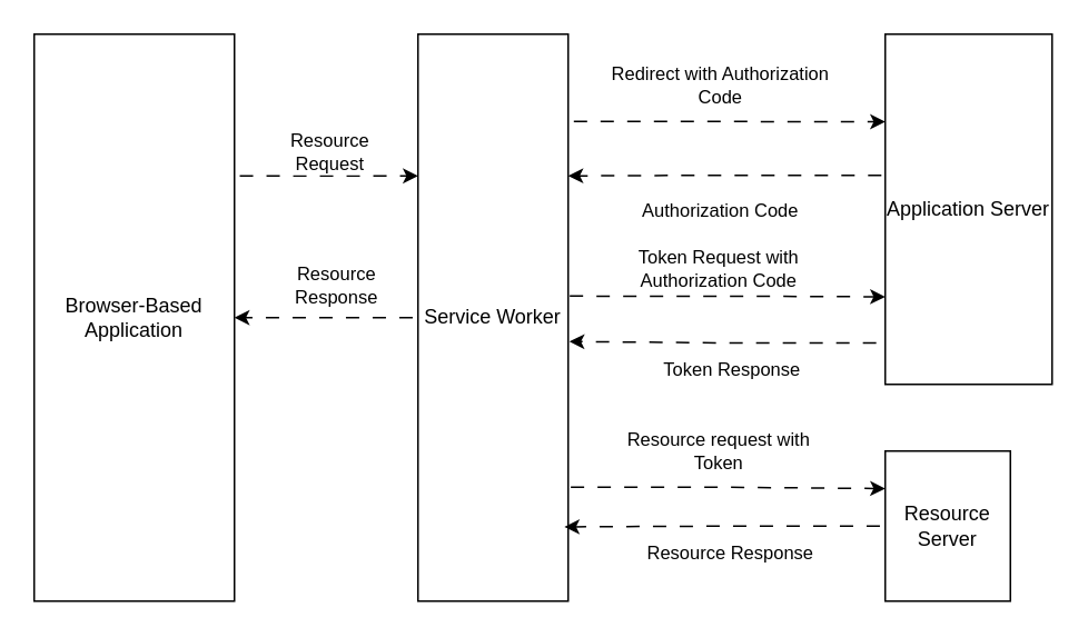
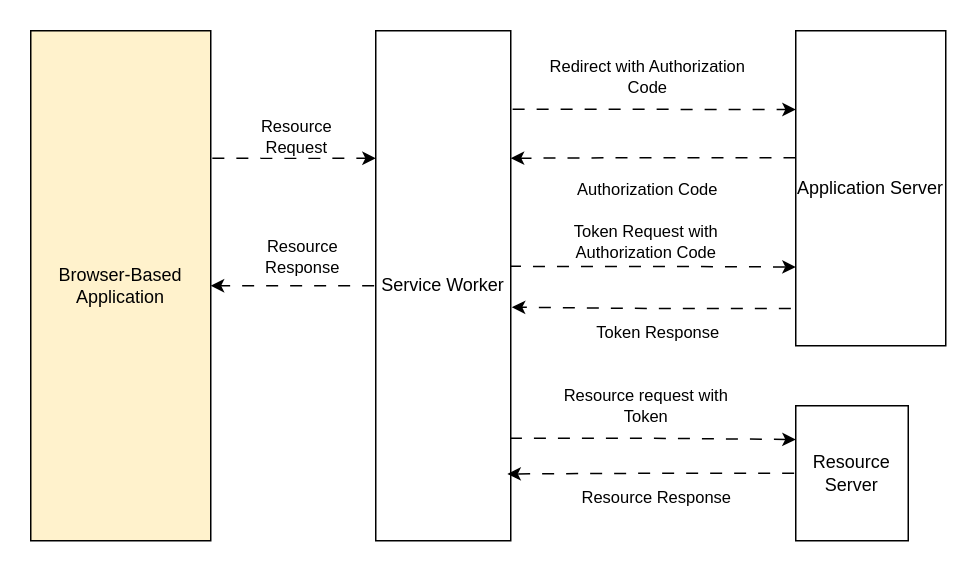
  <mxCell id="0" />
  <mxCell id="1" parent="0" />
  <mxCell id="2" style="edgeStyle=orthogonalEdgeStyle;rounded=0;orthogonalLoop=1;jettySize=auto;html=1;exitX=1;exitY=0.25;exitDx=0;exitDy=0;entryX=0;entryY=0.25;entryDx=0;entryDy=0;dashed=1;dashPattern=8 8;flowAnimation=1;" edge="1" parent="1" source="4" target="13"><mxGeometry relative="1" as="geometry" /></mxCell>
  <mxCell id="3" value="Resource&lt;div&gt;Request&lt;/div&gt;" style="edgeLabel;html=1;align=center;verticalAlign=middle;resizable=0;points=[];" vertex="1" connectable="0" parent="2"><mxGeometry x="0.025" y="-2" relative="1" as="geometry"><mxPoint y="-17" as="offset" /></mxGeometry></mxCell>
- <mxCell id="4" value="Browser-Based Application" style="rounded=0;whiteSpace=wrap;html=1;" vertex="1" parent="1"><mxGeometry x="20" y="20" width="120" height="340" as="geometry" /></mxCell>
+ <mxCell id="4" value="Browser-Based Application" style="rounded=0;whiteSpace=wrap;html=1;fillColor=#fff2cc;" vertex="1" parent="1"><mxGeometry x="20" y="20" width="120" height="340" as="geometry" /></mxCell>
  <mxCell id="5" style="edgeStyle=orthogonalEdgeStyle;rounded=0;orthogonalLoop=1;jettySize=auto;html=1;exitX=0;exitY=0.5;exitDx=0;exitDy=0;entryX=1;entryY=0.5;entryDx=0;entryDy=0;dashed=1;dashPattern=8 8;flowAnimation=1;" edge="1" parent="1" source="13" target="4"><mxGeometry relative="1" as="geometry" /></mxCell>
  <mxCell id="6" value="Resource&lt;div&gt;Response&lt;/div&gt;" style="edgeLabel;html=1;align=center;verticalAlign=middle;resizable=0;points=[];" vertex="1" connectable="0" parent="5"><mxGeometry x="0.102" y="2" relative="1" as="geometry"><mxPoint x="11" y="-22" as="offset" /></mxGeometry></mxCell>
  <mxCell id="7" style="edgeStyle=orthogonalEdgeStyle;rounded=0;orthogonalLoop=1;jettySize=auto;html=1;exitX=1.002;exitY=0.154;exitDx=0;exitDy=0;entryX=0;entryY=0.25;entryDx=0;entryDy=0;exitPerimeter=0;dashed=1;dashPattern=8 8;flowAnimation=1;" edge="1" parent="1" source="13" target="18"><mxGeometry relative="1" as="geometry" /></mxCell>
  <mxCell id="8" value="Redirect with Authorization&lt;div&gt;Code&lt;/div&gt;" style="edgeLabel;html=1;align=center;verticalAlign=middle;resizable=0;points=[];" vertex="1" connectable="0" parent="7"><mxGeometry x="-0.047" y="1" relative="1" as="geometry"><mxPoint y="-21" as="offset" /></mxGeometry></mxCell>
  <mxCell id="9" style="edgeStyle=orthogonalEdgeStyle;rounded=0;orthogonalLoop=1;jettySize=auto;html=1;entryX=0;entryY=0.75;entryDx=0;entryDy=0;exitX=0.975;exitY=0.462;exitDx=0;exitDy=0;exitPerimeter=0;dashed=1;dashPattern=8 8;flowAnimation=1;" edge="1" parent="1" source="13" target="18"><mxGeometry relative="1" as="geometry"><mxPoint x="372" y="168" as="sourcePoint" /></mxGeometry></mxCell>
  <mxCell id="10" value="Token Request with&lt;div&gt;Authorization Code&lt;/div&gt;" style="edgeLabel;html=1;align=center;verticalAlign=middle;resizable=0;points=[];" vertex="1" connectable="0" parent="9"><mxGeometry x="-0.117" y="-3" relative="1" as="geometry"><mxPoint x="7" y="-20" as="offset" /></mxGeometry></mxCell>
  <mxCell id="11" style="edgeStyle=orthogonalEdgeStyle;rounded=0;orthogonalLoop=1;jettySize=auto;html=1;exitX=0.982;exitY=0.799;exitDx=0;exitDy=0;entryX=0;entryY=0.25;entryDx=0;entryDy=0;exitPerimeter=0;dashed=1;dashPattern=8 8;flowAnimation=1;" edge="1" parent="1" source="13" target="21"><mxGeometry relative="1" as="geometry" /></mxCell>
  <mxCell id="12" value="Resource request with&lt;div&gt;Token&lt;/div&gt;" style="edgeLabel;html=1;align=center;verticalAlign=middle;resizable=0;points=[];" vertex="1" connectable="0" parent="11"><mxGeometry x="-0.056" y="-1" relative="1" as="geometry"><mxPoint y="-23" as="offset" /></mxGeometry></mxCell>
  <mxCell id="13" value="Service Worker" style="rounded=0;whiteSpace=wrap;html=1;" vertex="1" parent="1"><mxGeometry x="250" y="20" width="90" height="340" as="geometry" /></mxCell>
  <mxCell id="14" style="edgeStyle=orthogonalEdgeStyle;rounded=0;orthogonalLoop=1;jettySize=auto;html=1;exitX=0.009;exitY=0.403;exitDx=0;exitDy=0;entryX=1;entryY=0.25;entryDx=0;entryDy=0;exitPerimeter=0;dashed=1;dashPattern=8 8;flowAnimation=1;" edge="1" parent="1" source="18" target="13"><mxGeometry relative="1" as="geometry" /></mxCell>
  <mxCell id="15" value="Authorization Code" style="edgeLabel;html=1;align=center;verticalAlign=middle;resizable=0;points=[];" vertex="1" connectable="0" parent="14"><mxGeometry x="0.239" y="-1" relative="1" as="geometry"><mxPoint x="18" y="21" as="offset" /></mxGeometry></mxCell>
  <mxCell id="16" style="edgeStyle=orthogonalEdgeStyle;rounded=0;orthogonalLoop=1;jettySize=auto;html=1;exitX=-0.022;exitY=0.882;exitDx=0;exitDy=0;entryX=1.008;entryY=0.542;entryDx=0;entryDy=0;entryPerimeter=0;exitPerimeter=0;dashed=1;dashPattern=8 8;flowAnimation=1;" edge="1" parent="1" source="18" target="13"><mxGeometry relative="1" as="geometry" /></mxCell>
  <mxCell id="17" value="Token Response" style="edgeLabel;html=1;align=center;verticalAlign=middle;resizable=0;points=[];" vertex="1" connectable="0" parent="16"><mxGeometry x="-0.214" y="3" relative="1" as="geometry"><mxPoint x="-16" y="12" as="offset" /></mxGeometry></mxCell>
  <mxCell id="18" value="Application Server" style="rounded=0;whiteSpace=wrap;html=1;" vertex="1" parent="1"><mxGeometry x="530" y="20" width="100" height="210" as="geometry" /></mxCell>
  <mxCell id="19" style="edgeStyle=orthogonalEdgeStyle;rounded=0;orthogonalLoop=1;jettySize=auto;html=1;exitX=0;exitY=0.5;exitDx=0;exitDy=0;entryX=0.975;entryY=0.869;entryDx=0;entryDy=0;entryPerimeter=0;dashed=1;dashPattern=8 8;flowAnimation=1;" edge="1" parent="1" source="21" target="13"><mxGeometry relative="1" as="geometry" /></mxCell>
  <mxCell id="20" value="Resource Response" style="edgeLabel;html=1;align=center;verticalAlign=middle;resizable=0;points=[];" vertex="1" connectable="0" parent="19"><mxGeometry x="-0.015" y="4" relative="1" as="geometry"><mxPoint x="-3" y="15" as="offset" /></mxGeometry></mxCell>
  <mxCell id="21" value="Resource Server" style="rounded=0;whiteSpace=wrap;html=1;" vertex="1" parent="1"><mxGeometry x="530" y="270" width="75" height="90" as="geometry" /></mxCell>
